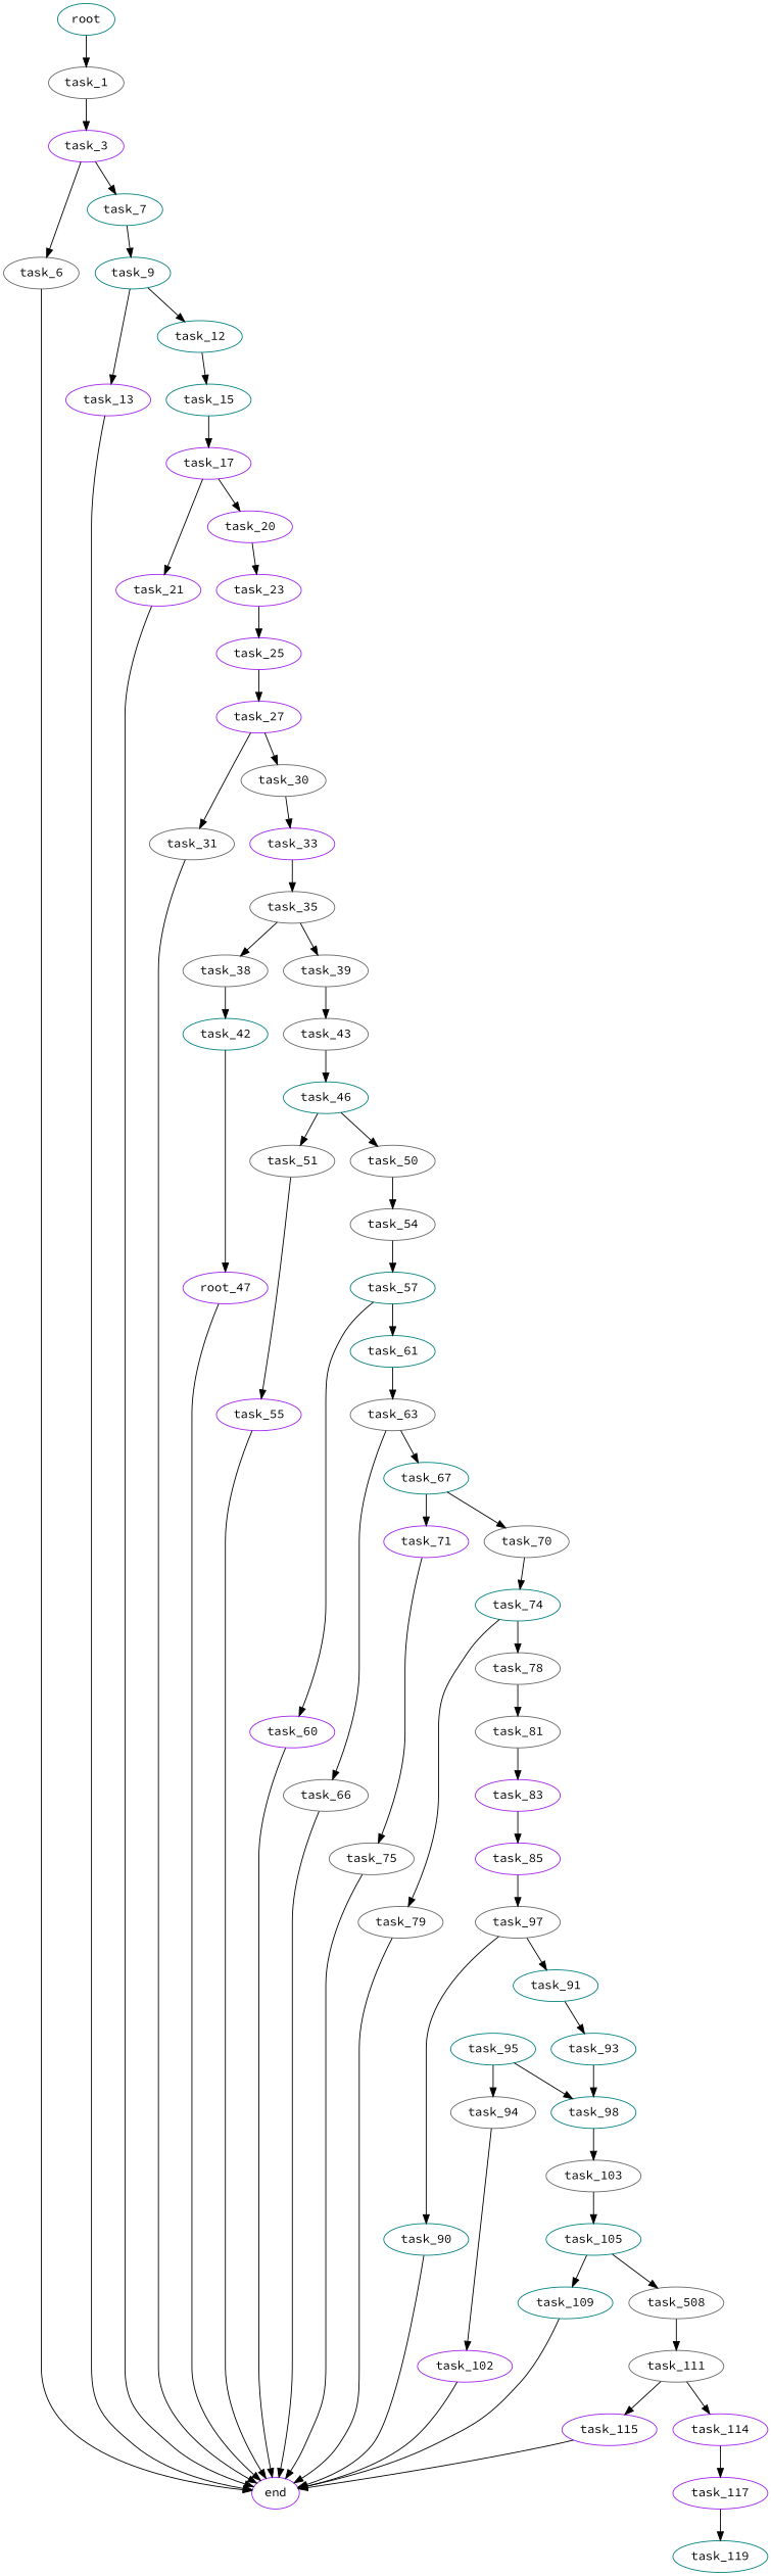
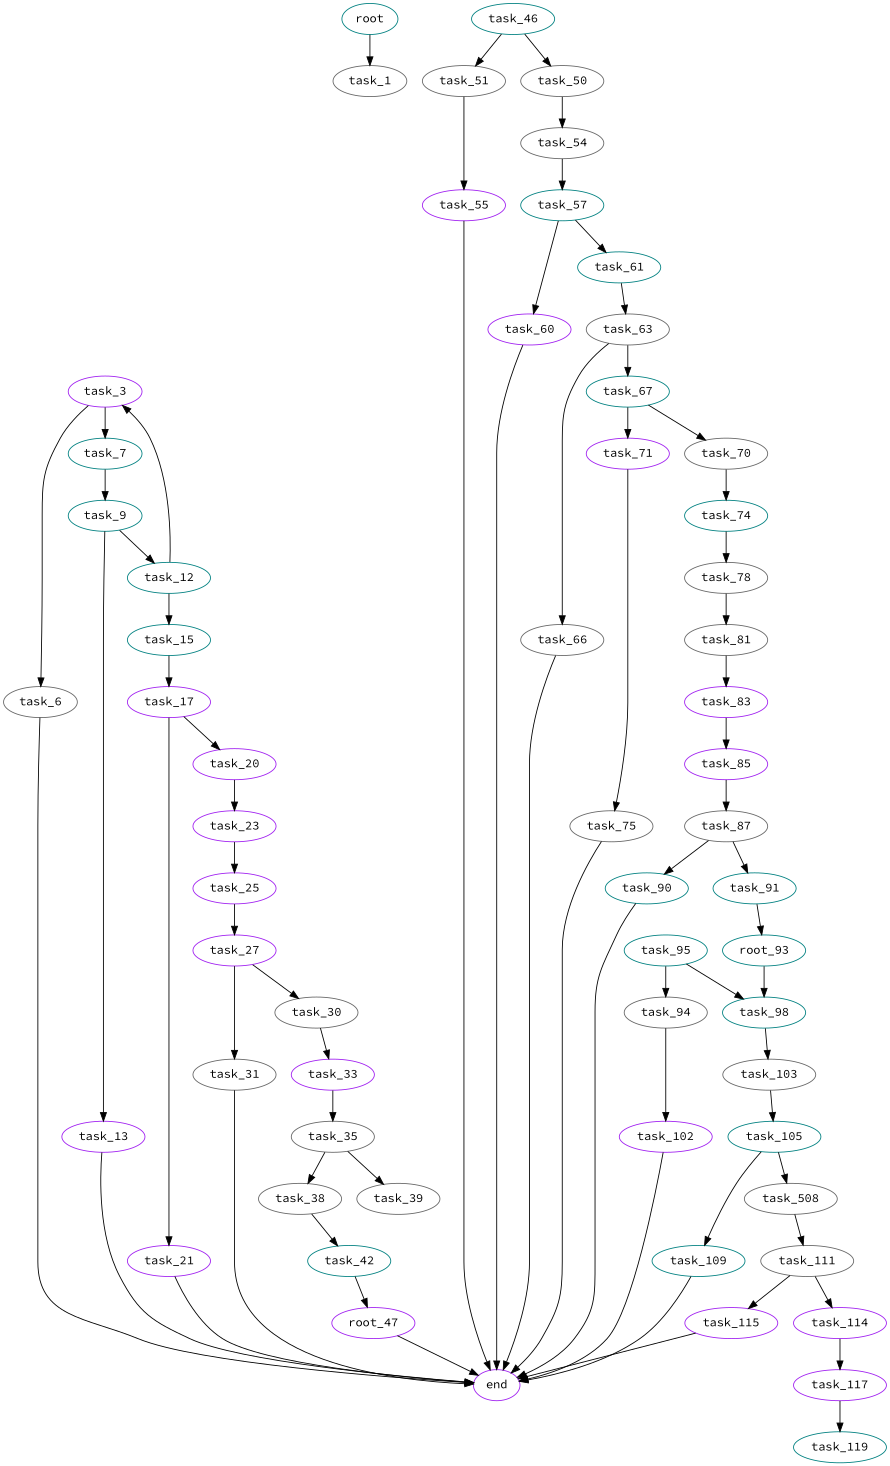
  digraph {
    fontname="Source Code Pro"
    node [color=gray40 fontname="Source Code Pro"]
    edge [fontname="Source Code Pro"]
    root [color=teal]
    task_1
    task_3 [color=purple]
    task_6
    task_7 [color=teal]
    end [color=purple]
    task_9 [color=teal]
    task_12 [color=teal]
    task_13 [color=purple]
    task_15 [color=teal]
    task_17 [color=purple]
    task_20 [color=purple]
    task_21 [color=purple]
    task_23 [color=purple]
    task_25 [color=purple]
    task_27 [color=purple]
    task_30
    task_31
    task_33 [color=purple]
    task_35
    task_38
    task_39
    task_42 [color=teal]
-   task_43
    n25 [color=purple label=root_47]
    task_46 [color=teal]
    task_50
    task_51
    task_54
    task_55 [color=purple]
    task_57 [color=teal]
    task_60 [color=purple]
    task_61 [color=teal]
    task_63
    task_66
    task_67 [color=teal]
    task_70
    task_71 [color=purple]
    task_74 [color=teal]
    task_75
    task_78
-   task_79
    task_81
    task_83 [color=purple]
    task_85 [color=purple]
-   task_87 [label=task_97]
+   task_87
    task_90 [color=teal]
    task_91 [color=teal]
-   task_93 [color=teal]
+   task_93 [color=teal label=root_93]
    task_98 [color=teal]
    task_95 [color=teal]
    n52 [label=task_94]
    task_103
    task_102 [color=purple]
    task_105 [color=teal]
    n56 [label=task_508]
    task_109 [color=teal]
    task_111
    task_114 [color=purple]
    task_115 [color=purple]
    task_117 [color=purple]
    task_119 [color=teal]
    root -> task_1
-   task_1 -> task_3
+   task_12 -> task_3
    task_3 -> task_6
    task_3 -> task_7
    task_6 -> end
    task_7 -> task_9
    task_9 -> task_12
    task_9 -> task_13
    task_12 -> task_15
    task_13 -> end
    task_15 -> task_17
    task_17 -> task_20
    task_17 -> task_21
    task_20 -> task_23
    task_21 -> end
    task_23 -> task_25
    task_25 -> task_27
    task_27 -> task_30
    task_27 -> task_31
    task_30 -> task_33
    task_31 -> end
    task_33 -> task_35
    task_35 -> task_38
    task_35 -> task_39
    task_38 -> task_42
-   task_39 -> task_43
    task_42 -> n25
-   task_43 -> task_46
    n25 -> end
    task_46 -> task_50
    task_46 -> task_51
    task_50 -> task_54
    task_51 -> task_55
    task_54 -> task_57
    task_55 -> end
    task_57 -> task_60
    task_57 -> task_61
    task_60 -> end
    task_61 -> task_63
    task_63 -> task_66
    task_63 -> task_67
    task_66 -> end
    task_67 -> task_70
    task_67 -> task_71
    task_70 -> task_74
    task_71 -> task_75
    task_74 -> task_78
-   task_74 -> task_79
    task_75 -> end
    task_78 -> task_81
-   task_79 -> end
    task_81 -> task_83
    task_83 -> task_85
    task_85 -> task_87
    task_87 -> task_90
    task_87 -> task_91
    task_90 -> end
    task_91 -> task_93
    task_93 -> task_98
    task_98 -> task_103
    task_95 -> task_98
    task_95 -> n52
    n52 -> task_102
    task_103 -> task_105
    task_102 -> end
    task_105 -> n56
    task_105 -> task_109
    n56 -> task_111
    task_109 -> end
    task_111 -> task_114
    task_111 -> task_115
    task_114 -> task_117
    task_115 -> end
    task_117 -> task_119
  }
